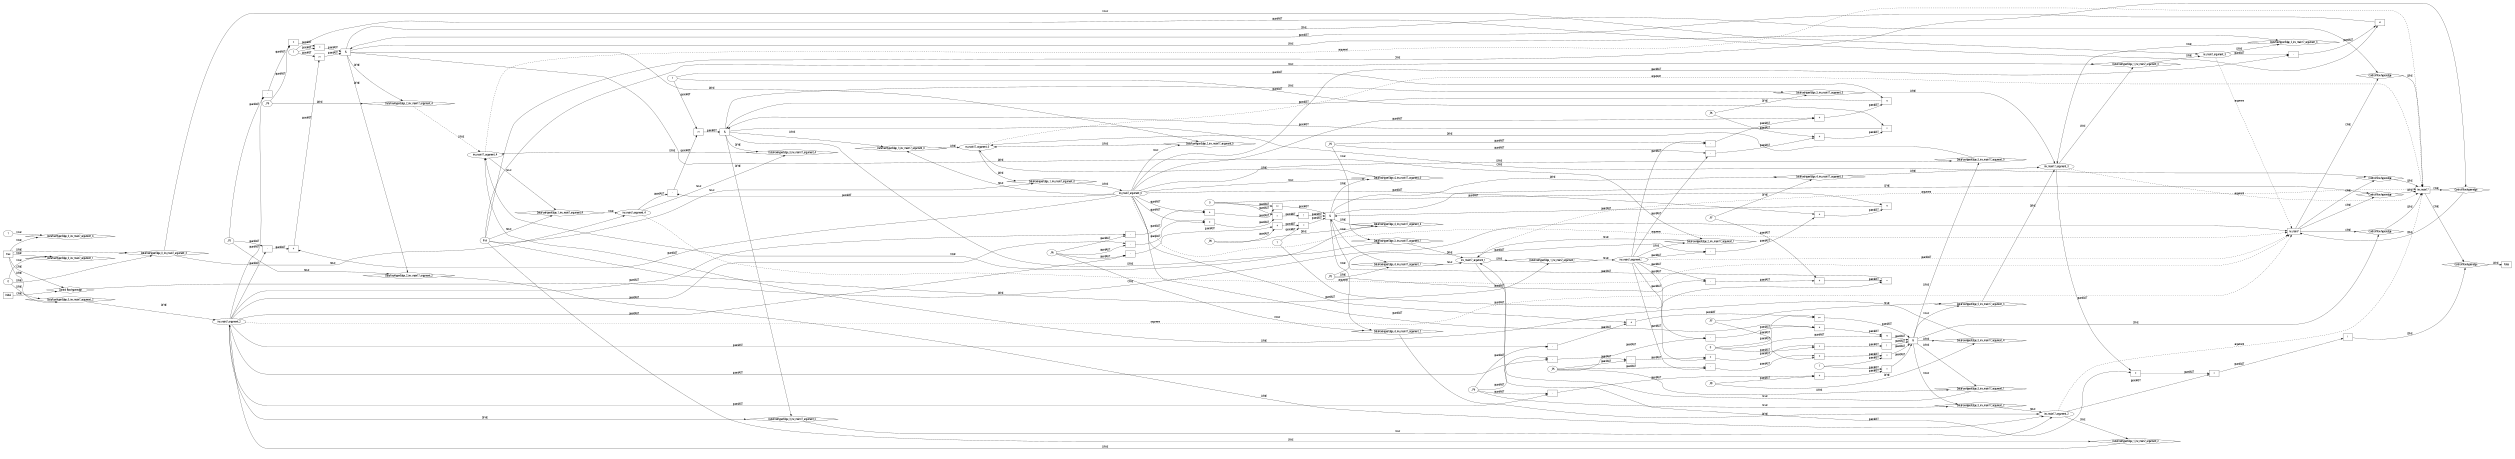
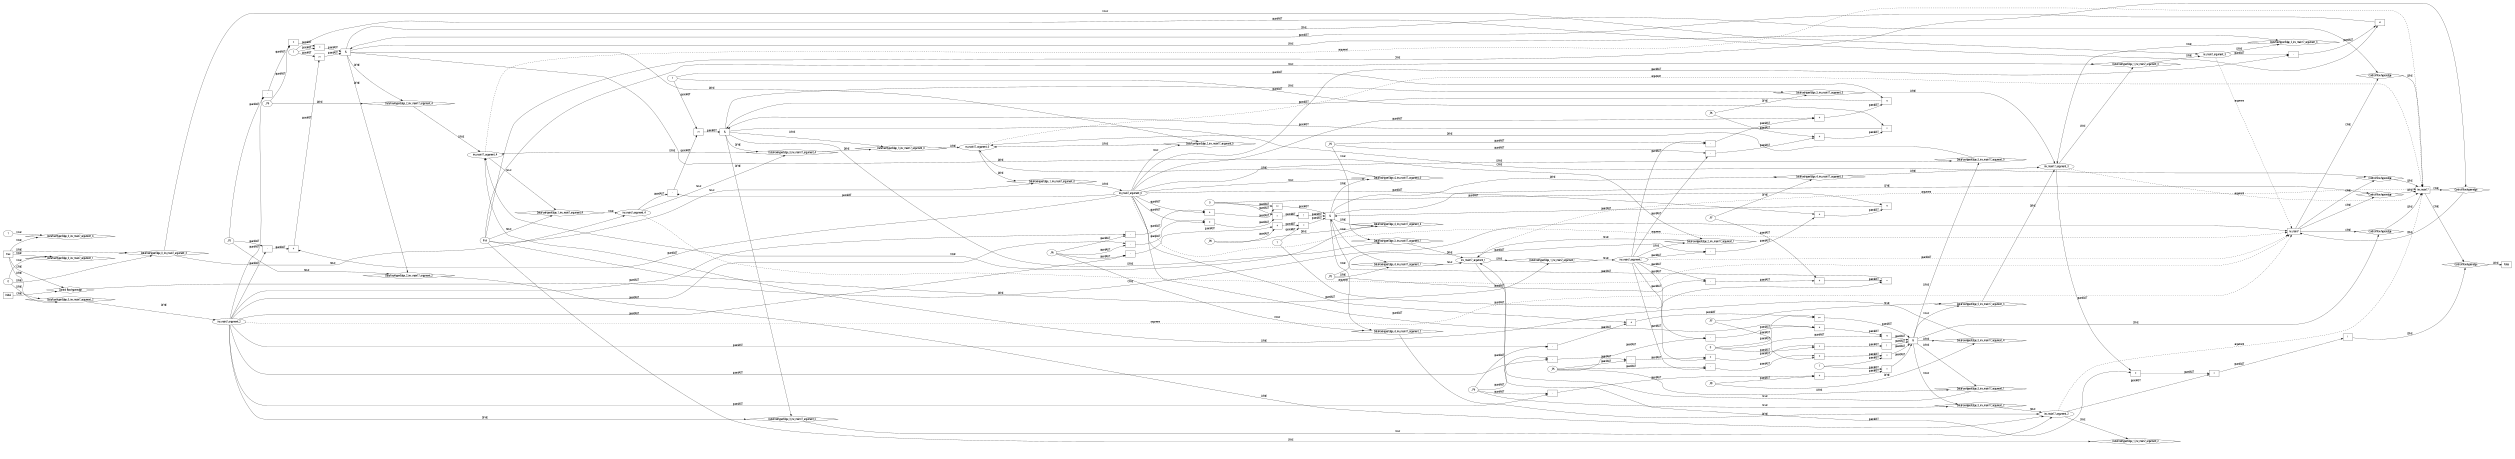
  digraph {
    fontname="Roboto Condensed"
    rankdir=LR
    node [fontname="Roboto Condensed" shape=rect]
    edge [fontname="Roboto Condensed"]
    n1 [GNNNodeID=5 label=0 nodeName=xxxinv_main7___Initial_0xxxdataFlow_0_node_0 shape=""]
    n2 [label=DataFowHyperEdge_0_inv_main7_argument_1 nodeName=DataFowHyperEdge_0_inv_main7_argument_1 shape=diamond]
    n3 [label=DataFowHyperEdge_0_inv_main7_argument_2 nodeName=DataFowHyperEdge_0_inv_main7_argument_2 shape=diamond]
    n4 [label=DataFowHyperEdge_0_inv_main7_argument_3 nodeName=DataFowHyperEdge_0_inv_main7_argument_3 shape=diamond]
    n5 [GNNNodeID=87 label=inv_main7_argument_2 nodeName=argument2 shape=oval]
    n6 [GNNNodeID=87 label=inv_main7_argument_3 nodeName=argument3 shape=oval]
    n7 [GNNNodeID=87 label=inv_main7_argument_4 nodeName=argument4 shape=oval]
    n8 [GNNNodeID=6 label=1 nodeName=xxxinv_main7___Initial_0xxxdataFlow3_node_0 shape=""]
    n9 [label=DataFowHyperEdge_0_inv_main7_argument_4 nodeName=DataFowHyperEdge_0_inv_main7_argument_4 shape=diamond]
    n10 [GNNNodeID=12 label=true nodeName=xxxinv_main7___inv_main17_1xxxguard_0_node_0 shape=""]
    n11 [hyperEdgeNodeID=1 label="Control flow hyperedge" nodeName=ControlFowHyperEdge_1 shape=diamond]
    n12 [label=DataFowHyperEdge_1_inv_main7_argument_3 nodeName=DataFowHyperEdge_1_inv_main7_argument_3 shape=diamond]
    n13 [label=DataFowHyperEdge_1_inv_main7_argument_4 nodeName=DataFowHyperEdge_1_inv_main7_argument_4 shape=diamond]
    n14 [label=DataFowHyperEdge_1_inv_main7_argument_2 nodeName=DataFowHyperEdge_1_inv_main7_argument_2 shape=diamond]
    n15 [label=DataFowHyperEdge_1_inv_main7_argument_1 nodeName=DataFowHyperEdge_1_inv_main7_argument_1 shape=diamond]
    n16 [label=DataFowHyperEdge_1_inv_main7_argument_0 nodeName=DataFowHyperEdge_1_inv_main7_argument_0 shape=diamond]
    n17 [GNNNodeID=84 label=inv_main7 nodeName=inv_main7]
    n18 [GNNNodeID=87 label=inv_main7_argument_1 nodeName=argument1 shape=oval]
    n19 [GNNNodeID=87 label=inv_main7_argument_0 nodeName=argument0 shape=oval]
    n20 [GNNNodeID=13 label=_P5 nodeName=xxxinv_main17___inv_main7_2xxxdataFlow_0_node_0 shape=""]
    n21 [GNNNodeID=20 label="-" nodeName=xxxinv_main17___inv_main7_2xxxguard1_node_3]
    n22 [GNNNodeID=23 label="-" nodeName=xxxinv_main17___inv_main7_2xxxguard2_node_3]
    n23 [label=DataFowHyperEdge_2_inv_main17_argument_2 nodeName=DataFowHyperEdge_2_inv_main17_argument_2 shape=diamond]
    n24 [GNNNodeID=19 label="+" nodeName=xxxinv_main17___inv_main7_2xxxguard1_node_1]
    n25 [GNNNodeID=22 label="+" nodeName=xxxinv_main17___inv_main7_2xxxguard2_node_1]
    n26 [GNNNodeID=87 label=inv_main17_argument_2 nodeName=argument2 shape=oval]
    n27 [GNNNodeID=14 label=_P6 nodeName=xxxinv_main17___inv_main7_2xxxdataFlow1_node_0 shape=""]
    n28 [label=DataFowHyperEdge_2_inv_main17_argument_4 nodeName=DataFowHyperEdge_2_inv_main17_argument_4 shape=diamond]
    n29 [GNNNodeID=21 label="=" nodeName=xxxinv_main17___inv_main7_2xxxguard2_node_0]
    n30 [GNNNodeID=87 label=inv_main17_argument_4 nodeName=argument4 shape=oval]
    n31 [GNNNodeID=15 label=">=" nodeName=xxxinv_main17___inv_main7_2xxxguard_0_node_0]
    n32 [andName=xxxinv_main17___inv_main7_2xxx_and label="&"]
    n33 [label=DataFowHyperEdge_2_inv_main17_argument_3 nodeName=DataFowHyperEdge_2_inv_main17_argument_3 shape=diamond]
    n34 [label=DataFowHyperEdge_2_inv_main17_argument_0 nodeName=DataFowHyperEdge_2_inv_main17_argument_0 shape=diamond]
    n35 [label=DataFowHyperEdge_2_inv_main17_argument_1 nodeName=DataFowHyperEdge_2_inv_main17_argument_1 shape=diamond]
    n36 [hyperEdgeNodeID=2 label="Control flow hyperedge" nodeName=ControlFowHyperEdge_2 shape=diamond]
    n37 [GNNNodeID=16 label="-" nodeName=xxxinv_main17___inv_main7_2xxxguard_0_node_1]
    n38 [GNNNodeID=17 label=1 nodeName=xxxinv_main17___inv_main7_2xxxguard_0_node_4 shape=""]
    n39 [GNNNodeID=18 label=">=" nodeName=xxxinv_main17___inv_main7_2xxxguard1_node_0]
    n40 [hyperEdgeNodeID=3 label="Control flow hyperedge" nodeName=ControlFowHyperEdge_3 shape=diamond]
    n41 [hyperEdgeNodeID=4 label="Control flow hyperedge" nodeName=ControlFowHyperEdge_4 shape=diamond]
    n42 [hyperEdgeNodeID=5 label="Control flow hyperedge" nodeName=ControlFowHyperEdge_5 shape=diamond]
    n43 [GNNNodeID=87 label=inv_main17_argument_3 nodeName=argument3 shape=oval]
    n44 [GNNNodeID=27 label="-" nodeName=xxxinv_main17___inv_main7_3xxxguard_0_node_1]
    n45 [GNNNodeID=30 label="+" nodeName=xxxinv_main17___inv_main7_3xxxguard1_node_1]
    n46 [GNNNodeID=48 label="+" nodeName=xxxinv_main17___inv_main7_4xxxguard2_node_2]
    n47 [GNNNodeID=52 label="+" nodeName=xxxinv_main17___inv_main7_4xxxguard3_node_1]
    n48 [GNNNodeID=55 label="+" nodeName=xxxinv_main17___inv_main7_4xxxguard4_node_1]
    n49 [GNNNodeID=75 label="+" nodeName=xxxinv_main17___inv_main7_5xxxguard3_node_1]
    n50 [GNNNodeID=78 label="+" nodeName=xxxinv_main17___inv_main7_5xxxguard4_node_1]
    n51 [label=DataFowHyperEdge_3_inv_main17_argument_0 nodeName=DataFowHyperEdge_3_inv_main17_argument_0 shape=diamond]
    n52 [label=DataFowHyperEdge_4_inv_main17_argument_0 nodeName=DataFowHyperEdge_4_inv_main17_argument_0 shape=diamond]
    n53 [label=DataFowHyperEdge_5_inv_main17_argument_0 nodeName=DataFowHyperEdge_5_inv_main17_argument_0 shape=diamond]
    n54 [GNNNodeID=26 label=">=" nodeName=xxxinv_main17___inv_main7_3xxxguard_0_node_0]
    n55 [GNNNodeID=29 label=">=" nodeName=xxxinv_main17___inv_main7_3xxxguard1_node_0]
    n56 [GNNNodeID=47 label="=" nodeName=xxxinv_main17___inv_main7_4xxxguard2_node_1]
    n57 [GNNNodeID=51 label=">=" nodeName=xxxinv_main17___inv_main7_4xxxguard3_node_0]
    n58 [GNNNodeID=54 label=">=" nodeName=xxxinv_main17___inv_main7_4xxxguard4_node_0]
    n59 [GNNNodeID=74 label=">=" nodeName=xxxinv_main17___inv_main7_5xxxguard3_node_0]
    n60 [GNNNodeID=77 label=">=" nodeName=xxxinv_main17___inv_main7_5xxxguard4_node_0]
    n61 [GNNNodeID=87 label=inv_main17_argument_0 nodeName=argument0 shape=oval]
    n62 [GNNNodeID=41 label="-" nodeName=xxxinv_main17___inv_main7_4xxxguard_0_node_3]
    n63 [GNNNodeID=49 label="-" nodeName=xxxinv_main17___inv_main7_4xxxguard2_node_4]
    n64 [GNNNodeID=56 label="-" nodeName=xxxinv_main17___inv_main7_4xxxguard4_node_3]
    n65 [GNNNodeID=63 label="-" nodeName=xxxinv_main17___inv_main7_5xxxguard_0_node_3]
    n66 [GNNNodeID=72 label="-" nodeName=xxxinv_main17___inv_main7_5xxxguard2_node_5]
    n67 [GNNNodeID=79 label="-" nodeName=xxxinv_main17___inv_main7_5xxxguard4_node_3]
    n68 [label=DataFowHyperEdge_3_inv_main17_argument_2 nodeName=DataFowHyperEdge_3_inv_main17_argument_2 shape=diamond]
    n69 [GNNNodeID=40 label="+" nodeName=xxxinv_main17___inv_main7_4xxxguard_0_node_1]
    n70 [GNNNodeID=62 label="+" nodeName=xxxinv_main17___inv_main7_5xxxguard_0_node_1]
    n71 [GNNNodeID=71 label="-" nodeName=xxxinv_main17___inv_main7_5xxxguard2_node_4]
    n72 [GNNNodeID=24 label=_P5 nodeName=xxxinv_main17___inv_main7_3xxxdataFlow_0_node_0 shape=""]
    n73 [GNNNodeID=31 label="-" nodeName=xxxinv_main17___inv_main7_3xxxguard1_node_3]
    n74 [GNNNodeID=34 label="-" nodeName=xxxinv_main17___inv_main7_3xxxguard2_node_3]
    n75 [label=DataFowHyperEdge_3_inv_main17_argument_1 nodeName=DataFowHyperEdge_3_inv_main17_argument_1 shape=diamond]
    n76 [GNNNodeID=33 label="+" nodeName=xxxinv_main17___inv_main7_3xxxguard2_node_1]
    n77 [GNNNodeID=87 label=inv_main17_argument_1 nodeName=argument1 shape=oval]
    n78 [GNNNodeID=25 label=_P6 nodeName=xxxinv_main17___inv_main7_3xxxdataFlow1_node_0 shape=""]
    n79 [label=DataFowHyperEdge_3_inv_main17_argument_3 nodeName=DataFowHyperEdge_3_inv_main17_argument_3 shape=diamond]
    n80 [GNNNodeID=32 label="=" nodeName=xxxinv_main17___inv_main7_3xxxguard2_node_0]
    n81 [andName=xxxinv_main17___inv_main7_3xxx_and label="&"]
    n82 [label=DataFowHyperEdge_3_inv_main17_argument_4 nodeName=DataFowHyperEdge_3_inv_main17_argument_4 shape=diamond]
    n83 [GNNNodeID=28 label=1 nodeName=xxxinv_main17___inv_main7_3xxxguard_0_node_4 shape=""]
    n84 [GNNNodeID=45 label="-" nodeName=xxxinv_main17___inv_main7_4xxxguard1_node_3]
    n85 [GNNNodeID=53 label="-" nodeName=xxxinv_main17___inv_main7_4xxxguard3_node_3]
    n86 [GNNNodeID=67 label="-" nodeName=xxxinv_main17___inv_main7_5xxxguard1_node_3]
    n87 [GNNNodeID=70 label="+" nodeName=xxxinv_main17___inv_main7_5xxxguard2_node_2]
    n88 [GNNNodeID=76 label="-" nodeName=xxxinv_main17___inv_main7_5xxxguard3_node_3]
    n89 [GNNNodeID=44 label="+" nodeName=xxxinv_main17___inv_main7_4xxxguard1_node_1]
    n90 [GNNNodeID=66 label="+" nodeName=xxxinv_main17___inv_main7_5xxxguard1_node_1]
    n91 [GNNNodeID=69 label="=" nodeName=xxxinv_main17___inv_main7_5xxxguard2_node_1]
    n92 [GNNNodeID=35 label=_P5 nodeName=xxxinv_main17___inv_main7_4xxxdataFlow_0_node_0 shape=""]
    n93 [label=DataFowHyperEdge_4_inv_main17_argument_1 nodeName=DataFowHyperEdge_4_inv_main17_argument_1 shape=diamond]
    n94 [GNNNodeID=36 label=_P6 nodeName=xxxinv_main17___inv_main7_4xxxdataFlow1_node_0 shape=""]
    n95 [label=DataFowHyperEdge_4_inv_main17_argument_2 nodeName=DataFowHyperEdge_4_inv_main17_argument_2 shape=diamond]
    n96 [GNNNodeID=37 label=_P7 nodeName=xxxinv_main17___inv_main7_4xxxdataFlow2_node_0 shape=""]
    n97 [label=DataFowHyperEdge_4_inv_main17_argument_3 nodeName=DataFowHyperEdge_4_inv_main17_argument_3 shape=diamond]
    n98 [GNNNodeID=43 label="=" nodeName=xxxinv_main17___inv_main7_4xxxguard1_node_0]
    n99 [GNNNodeID=38 label=_P8 nodeName=xxxinv_main17___inv_main7_4xxxdataFlow3_node_0 shape=""]
    n100 [label=DataFowHyperEdge_4_inv_main17_argument_4 nodeName=DataFowHyperEdge_4_inv_main17_argument_4 shape=diamond]
    n101 [GNNNodeID=39 label="=" nodeName=xxxinv_main17___inv_main7_4xxxguard_0_node_0]
    n102 [andName=xxxinv_main17___inv_main7_4xxx_and label="&"]
    n103 [GNNNodeID=42 label=1 nodeName=xxxinv_main17___inv_main7_4xxxguard_0_node_6 shape=""]
    n104 [GNNNodeID=46 label="!" nodeName=xxxinv_main17___inv_main7_4xxxguard2_node_0]
    n105 [GNNNodeID=50 label=0 nodeName=xxxinv_main17___inv_main7_4xxxguard2_node_7 shape=""]
    n106 [GNNNodeID=57 label=_P5 nodeName=xxxinv_main17___inv_main7_5xxxdataFlow_0_node_0 shape=""]
    n107 [label=DataFowHyperEdge_5_inv_main17_argument_1 nodeName=DataFowHyperEdge_5_inv_main17_argument_1 shape=diamond]
    n108 [GNNNodeID=58 label=_P6 nodeName=xxxinv_main17___inv_main7_5xxxdataFlow1_node_0 shape=""]
    n109 [label=DataFowHyperEdge_5_inv_main17_argument_2 nodeName=DataFowHyperEdge_5_inv_main17_argument_2 shape=diamond]
    n110 [GNNNodeID=59 label=_P7 nodeName=xxxinv_main17___inv_main7_5xxxdataFlow2_node_0 shape=""]
    n111 [label=DataFowHyperEdge_5_inv_main17_argument_3 nodeName=DataFowHyperEdge_5_inv_main17_argument_3 shape=diamond]
    n112 [GNNNodeID=65 label="=" nodeName=xxxinv_main17___inv_main7_5xxxguard1_node_0]
    n113 [GNNNodeID=60 label=_P8 nodeName=xxxinv_main17___inv_main7_5xxxdataFlow3_node_0 shape=""]
    n114 [label=DataFowHyperEdge_5_inv_main17_argument_4 nodeName=DataFowHyperEdge_5_inv_main17_argument_4 shape=diamond]
    n115 [GNNNodeID=61 label="=" nodeName=xxxinv_main17___inv_main7_5xxxguard_0_node_0]
    n116 [andName=xxxinv_main17___inv_main7_5xxx_and label="&"]
    n117 [GNNNodeID=64 label=1 nodeName=xxxinv_main17___inv_main7_5xxxguard_0_node_6 shape=""]
    n118 [GNNNodeID=68 label="!" nodeName=xxxinv_main17___inv_main7_5xxxguard2_node_0]
    n119 [GNNNodeID=73 label=0 nodeName=xxxinv_main17___inv_main7_5xxxguard2_node_9 shape=""]
    n120 [GNNNodeID=80 label="!" nodeName=xxxFALSE___inv_main17_6xxxguard_0_node_0]
    n121 [hyperEdgeNodeID=6 label="Control flow hyperedge" nodeName=ControlFowHyperEdge_6 shape=diamond]
    n122 [GNNNodeID=85 label=False nodeName=False]
    n123 [GNNNodeID=81 label="=" nodeName=xxxFALSE___inv_main17_6xxxguard_0_node_1]
    n124 [GNNNodeID=82 label="+" nodeName=xxxFALSE___inv_main17_6xxxguard_0_node_3]
    n125 [GNNNodeID=83 label=inv_main17 nodeName=inv_main17]
    n126 [GNNNodeID=86 label=Initial nodeName=Initial]
    n127 [hyperEdgeNodeID=0 label="Control flow hyperedge" nodeName=ControlFowHyperEdge_0 shape=diamond]
    n128 [label=true nodeName=true_0]
    n1 -> n2 [label=DFHE]
    n1 -> n3 [label=DFHE]
    n1 -> n4 [label=DFHE]
    n3 -> n5 [label=DFHE]
    n4 -> n6 [label=DFHE]
    n4 -> n7 [label=DFHE]
    n5 -> n17 [label=argument style=dashed]
    n5 -> n21 [label=guardAST]
    n5 -> n22 [label=guardAST]
    n5 -> n62 [label=guardAST]
    n5 -> n63 [label=guardAST]
    n5 -> n64 [label=guardAST]
    n5 -> n65 [label=guardAST]
    n5 -> n66 [label=guardAST]
    n5 -> n67 [label=guardAST]
    n5 -> n68 [label=DFHE]
    n6 -> n17 [label=argument style=dashed]
    n6 -> n33 [label=DFHE]
    n6 -> n37 [label=guardAST]
    n7 -> n17 [label=argument style=dashed]
    n7 -> n44 [label=guardAST]
    n7 -> n82 [label=DFHE]
    n8 -> n9 [label=DFHE]
    n10 -> n11 [label=CFHE]
    n10 -> n12 [label=DFHE]
    n10 -> n13 [label=DFHE]
    n10 -> n14 [label=DFHE]
    n10 -> n15 [label=DFHE]
    n10 -> n16 [label=DFHE]
    n11 -> n17 [label=CFHE]
    n12 -> n6 [label=DFHE]
    n13 -> n7 [label=DFHE]
-   n14 -> n5 [label=DFHE]
    n15 -> n18 [label=DFHE]
    n16 -> n19 [label=DFHE]
    n17 -> n36 [label=CFHE]
    n17 -> n40 [label=CFHE]
    n17 -> n41 [label=CFHE]
    n17 -> n42 [label=CFHE]
    n18 -> n17 [label=guardAST style=dashed]
    n18 -> n35 [label=DFHE]
    n18 -> n73 [label=guardAST]
    n18 -> n74 [label=guardAST]
    n18 -> n84 [label=guardAST]
    n18 -> n85 [label=guardAST]
    n18 -> n86 [label=guardAST]
    n18 -> n87 [label=guardAST]
    n18 -> n88 [label=guardAST]
    n19 -> n17 [label=argument style=dashed]
    n19 -> n24 [label=guardAST]
    n19 -> n34 [label=DFHE]
    n19 -> n37 [label=guardAST]
    n19 -> n44 [label=guardAST]
    n19 -> n45 [label=guardAST]
    n19 -> n46 [label=guardAST]
    n19 -> n47 [label=guardAST]
    n19 -> n48 [label=guardAST]
    n19 -> n49 [label=guardAST]
    n19 -> n50 [label=guardAST]
-   n19 -> n51 [label=DFHE]
+   n82 -> n51 [label=DFHE]
    n19 -> n52 [label=DFHE]
    n19 -> n53 [label=DFHE]
    n20 -> n21 [label=guardAST]
    n20 -> n22 [label=guardAST]
    n20 -> n23 [label=DFHE]
    n21 -> n24 [label=guardAST]
    n22 -> n25 [label=guardAST]
    n23 -> n26 [label=DFHE]
    n24 -> n39 [label=guardAST]
    n25 -> n29 [label=guardAST]
    n26 -> n14 [label=DFHE]
    n26 -> n123 [label=guardAST]
    n26 -> n125 [label=argument style=dashed]
    n27 -> n25 [label=guardAST]
    n27 -> n28 [label=DFHE]
-   n28 -> n30 [label=DFHE style=dashed]
+   n28 -> n30 [label=DFHE]
    n29 -> n32 [label=guardAST]
    n30 -> n13 [label=DFHE]
    n30 -> n125 [label=argument style=dashed]
    n31 -> n32 [label=guardAST]
    n32 -> n23 [label=DFHE]
    n32 -> n28 [label=DFHE]
    n32 -> n33 [label=DFHE]
    n32 -> n34 [label=DFHE]
    n32 -> n35 [label=DFHE]
    n32 -> n36 [label=CFHE]
    n33 -> n43 [label=DFHE]
    n34 -> n61 [label=DFHE]
    n35 -> n77 [label=DFHE]
    n36 -> n125 [label=CFHE]
    n37 -> n31 [label=guardAST]
    n38 -> n29 [label=guardAST]
    n38 -> n31 [label=guardAST]
    n38 -> n39 [label=guardAST]
    n39 -> n32 [label=guardAST]
    n40 -> n125 [label=CFHE]
    n41 -> n125 [label=CFHE]
    n42 -> n125 [label=CFHE]
    n43 -> n12 [label=DFHE]
    n43 -> n124 [label=guardAST]
    n43 -> n125 [label=argument style=dashed]
    n44 -> n54 [label=guardAST]
    n45 -> n55 [label=guardAST]
    n46 -> n56 [label=guardAST]
    n47 -> n57 [label=guardAST]
    n48 -> n58 [label=guardAST]
    n49 -> n59 [label=guardAST]
    n50 -> n60 [label=guardAST]
    n51 -> n61 [label=DFHE]
    n52 -> n61 [label=DFHE]
    n53 -> n61 [label=DFHE]
    n54 -> n81 [label=guardAST]
    n55 -> n81 [label=guardAST]
    n56 -> n104 [label=guardAST]
    n57 -> n102 [label=guardAST]
    n58 -> n102 [label=guardAST]
    n59 -> n116 [label=guardAST]
    n60 -> n116 [label=guardAST]
    n61 -> n16 [label=DFHE]
    n61 -> n125 [label=argument style=dashed]
    n62 -> n69 [label=guardAST]
    n63 -> n46 [label=guardAST]
    n64 -> n48 [label=guardAST]
    n65 -> n70 [label=guardAST]
    n66 -> n71 [label=guardAST]
    n67 -> n50 [label=guardAST]
    n68 -> n26 [label=DFHE]
    n69 -> n101 [label=guardAST]
    n70 -> n115 [label=guardAST]
    n71 -> n87 [label=guardAST]
    n72 -> n73 [label=guardAST]
    n72 -> n74 [label=guardAST]
    n72 -> n75 [label=DFHE]
    n73 -> n45 [label=guardAST]
    n74 -> n76 [label=guardAST]
    n75 -> n77 [label=DFHE]
    n76 -> n80 [label=guardAST]
    n77 -> n15 [label=DFHE]
    n77 -> n124 [label=guardAST]
    n77 -> n125 [label=argument style=dashed]
    n78 -> n76 [label=guardAST]
    n78 -> n79 [label=DFHE]
    n79 -> n43 [label=DFHE]
    n80 -> n81 [label=guardAST]
    n81 -> n40 [label=CFHE]
    n81 -> n51 [label=DFHE]
    n81 -> n68 [label=DFHE]
    n81 -> n75 [label=DFHE]
    n81 -> n79 [label=DFHE]
    n81 -> n82 [label=DFHE]
    n82 -> n30 [label=DFHE]
    n83 -> n54 [label=guardAST]
    n83 -> n55 [label=guardAST]
    n83 -> n80 [label=guardAST]
    n84 -> n89 [label=guardAST]
    n85 -> n47 [label=guardAST]
    n86 -> n90 [label=guardAST]
    n87 -> n91 [label=guardAST]
    n88 -> n49 [label=guardAST]
    n89 -> n98 [label=guardAST]
    n90 -> n112 [label=guardAST]
    n91 -> n118 [label=guardAST]
    n92 -> n84 [label=guardAST]
    n92 -> n85 [label=guardAST]
    n92 -> n93 [label=DFHE]
    n93 -> n77 [label=DFHE]
    n94 -> n62 [label=guardAST]
    n94 -> n63 [label=guardAST]
    n94 -> n64 [label=guardAST]
    n94 -> n95 [label=DFHE]
    n95 -> n26 [label=DFHE]
    n96 -> n89 [label=guardAST]
    n96 -> n97 [label=DFHE]
    n97 -> n43 [label=DFHE]
    n98 -> n102 [label=guardAST]
    n99 -> n69 [label=guardAST]
    n99 -> n100 [label=DFHE]
    n100 -> n30 [label=DFHE]
    n101 -> n102 [label=guardAST]
    n102 -> n41 [label=CFHE]
    n102 -> n52 [label=DFHE]
    n102 -> n93 [label=DFHE]
    n102 -> n95 [label=DFHE]
    n102 -> n97 [label=DFHE]
    n102 -> n100 [label=DFHE]
    n103 -> n98 [label=guardAST]
    n103 -> n101 [label=guardAST]
    n104 -> n102 [label=guardAST]
    n105 -> n56 [label=guardAST]
    n105 -> n57 [label=guardAST]
    n105 -> n58 [label=guardAST]
    n106 -> n71 [label=guardAST]
    n106 -> n86 [label=guardAST]
    n106 -> n88 [label=guardAST]
    n106 -> n107 [label=DFHE]
    n107 -> n77 [label=DFHE]
    n108 -> n65 [label=guardAST]
    n108 -> n66 [label=guardAST]
    n108 -> n67 [label=guardAST]
    n108 -> n109 [label=DFHE]
    n109 -> n26 [label=DFHE]
    n110 -> n90 [label=guardAST]
    n110 -> n111 [label=DFHE]
    n111 -> n43 [label=DFHE]
    n112 -> n116 [label=guardAST]
    n113 -> n70 [label=guardAST]
    n113 -> n114 [label=DFHE]
    n114 -> n30 [label=DFHE]
    n115 -> n116 [label=guardAST]
    n116 -> n42 [label=CFHE]
    n116 -> n53 [label=DFHE]
    n116 -> n107 [label=DFHE]
    n116 -> n109 [label=DFHE]
    n116 -> n111 [label=DFHE]
    n116 -> n114 [label=DFHE]
    n117 -> n112 [label=guardAST]
    n117 -> n115 [label=guardAST]
    n118 -> n116 [label=guardAST]
    n119 -> n59 [label=guardAST]
    n119 -> n60 [label=guardAST]
    n119 -> n91 [label=guardAST]
    n120 -> n121 [label=CFHE]
    n121 -> n122 [label=CFHE]
    n123 -> n120 [label=guardAST]
    n124 -> n123 [label=guardAST]
    n125 -> n11 [label=CFHE]
    n125 -> n121 [label=CFHE]
    n126 -> n127 [label=CFHE]
    n127 -> n17 [label=CFHE]
    n128 -> n2 [label=DFHE]
    n128 -> n3 [label=DFHE]
    n128 -> n4 [label=DFHE]
    n128 -> n9 [label=DFHE]
    n128 -> n127 [label=CFHE]
  }
